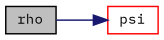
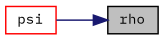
  digraph {
    rankdir=LR
    fontname="IBM Plex Mono"
    node [fontname="IBM Plex Mono" fontsize=10 shape=record]
    n1 [color=black fillcolor=grey75 fontcolor=black height=0.2 label=rho style=filled width=0.4]
    n2 [color=red height=0.2 label=psi width=0.4]
-   n1 -> n2 [color=midnightblue fontname="IBM Plex Mono" fontsize=10 labelfontname=FreeSans labelfontsize=10 style=solid]
+   n2 -> n1 [color=midnightblue fontname="IBM Plex Mono" fontsize=10 labelfontname=FreeSans labelfontsize=10 style=solid]
  }
